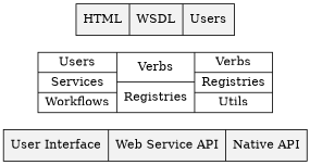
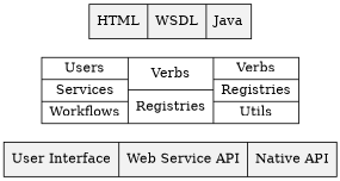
  digraph {
    rankdir=LR
    node [fillcolor=gray95 shape=record style=filled]
    n1 [label="{User Interface|Web Service API|Native API}"]
    n2 [label="{{Users|Services|Workflows}|{Verbs|Registries}|{Verbs|Registries|Utils}}" fillcolor="" style=""]
-   n3 [label="{HTML|WSDL|Users}"]
+   n3 [label="{HTML|WSDL|Java}"]
  }
